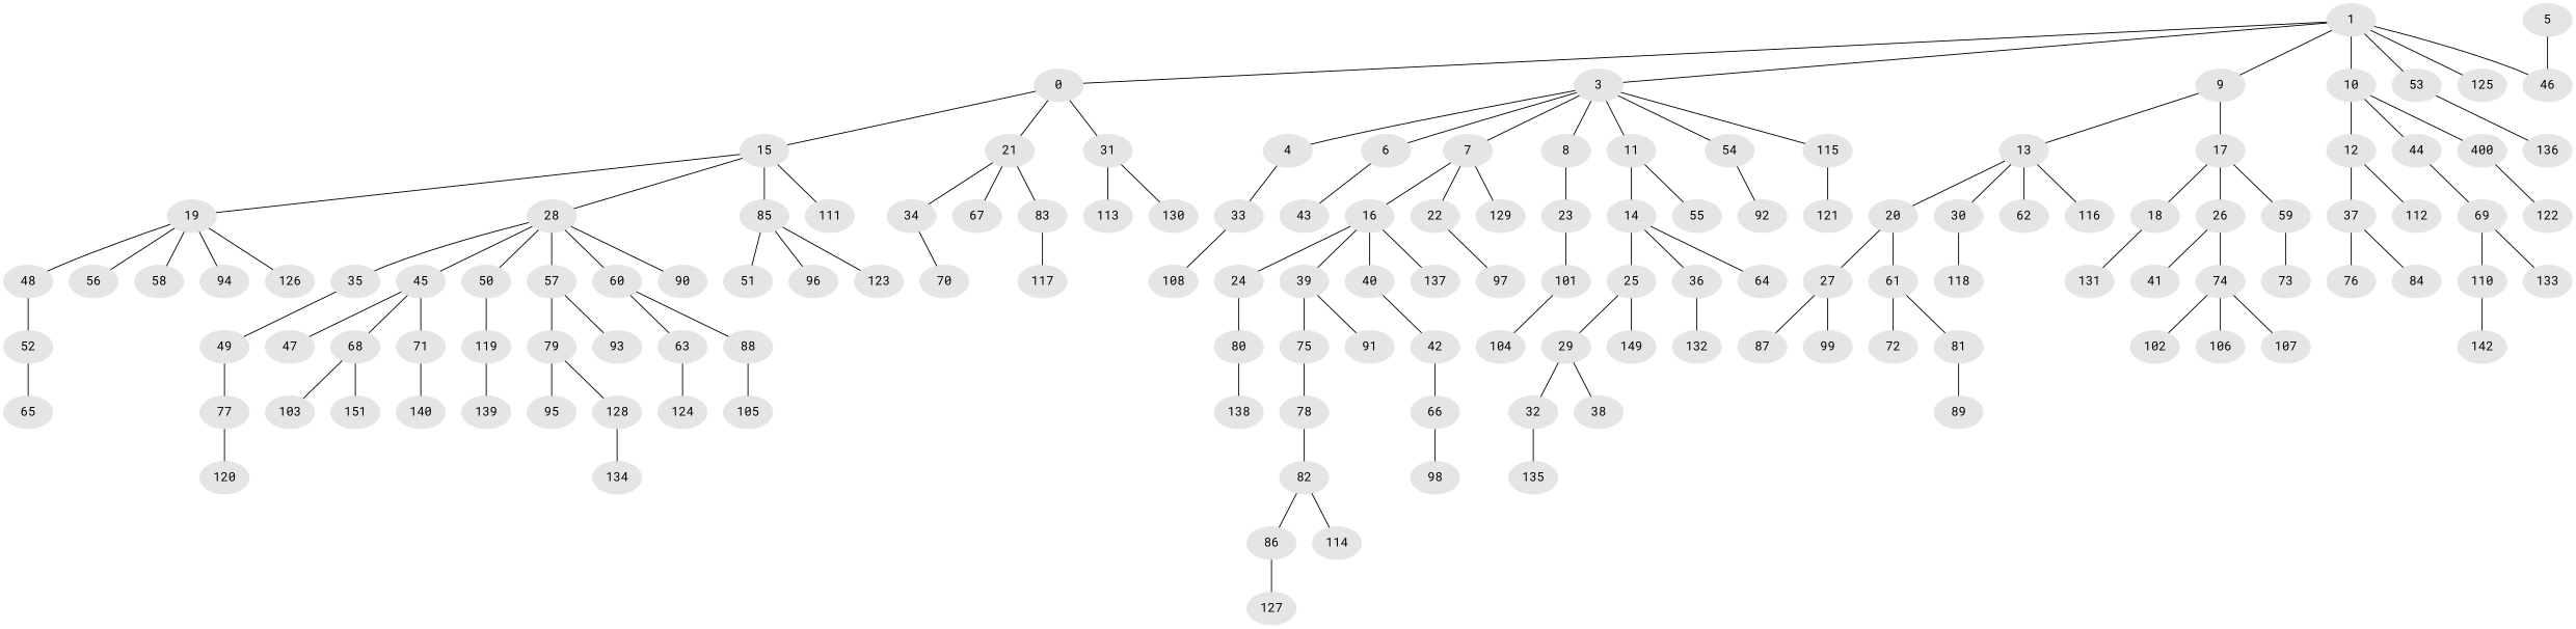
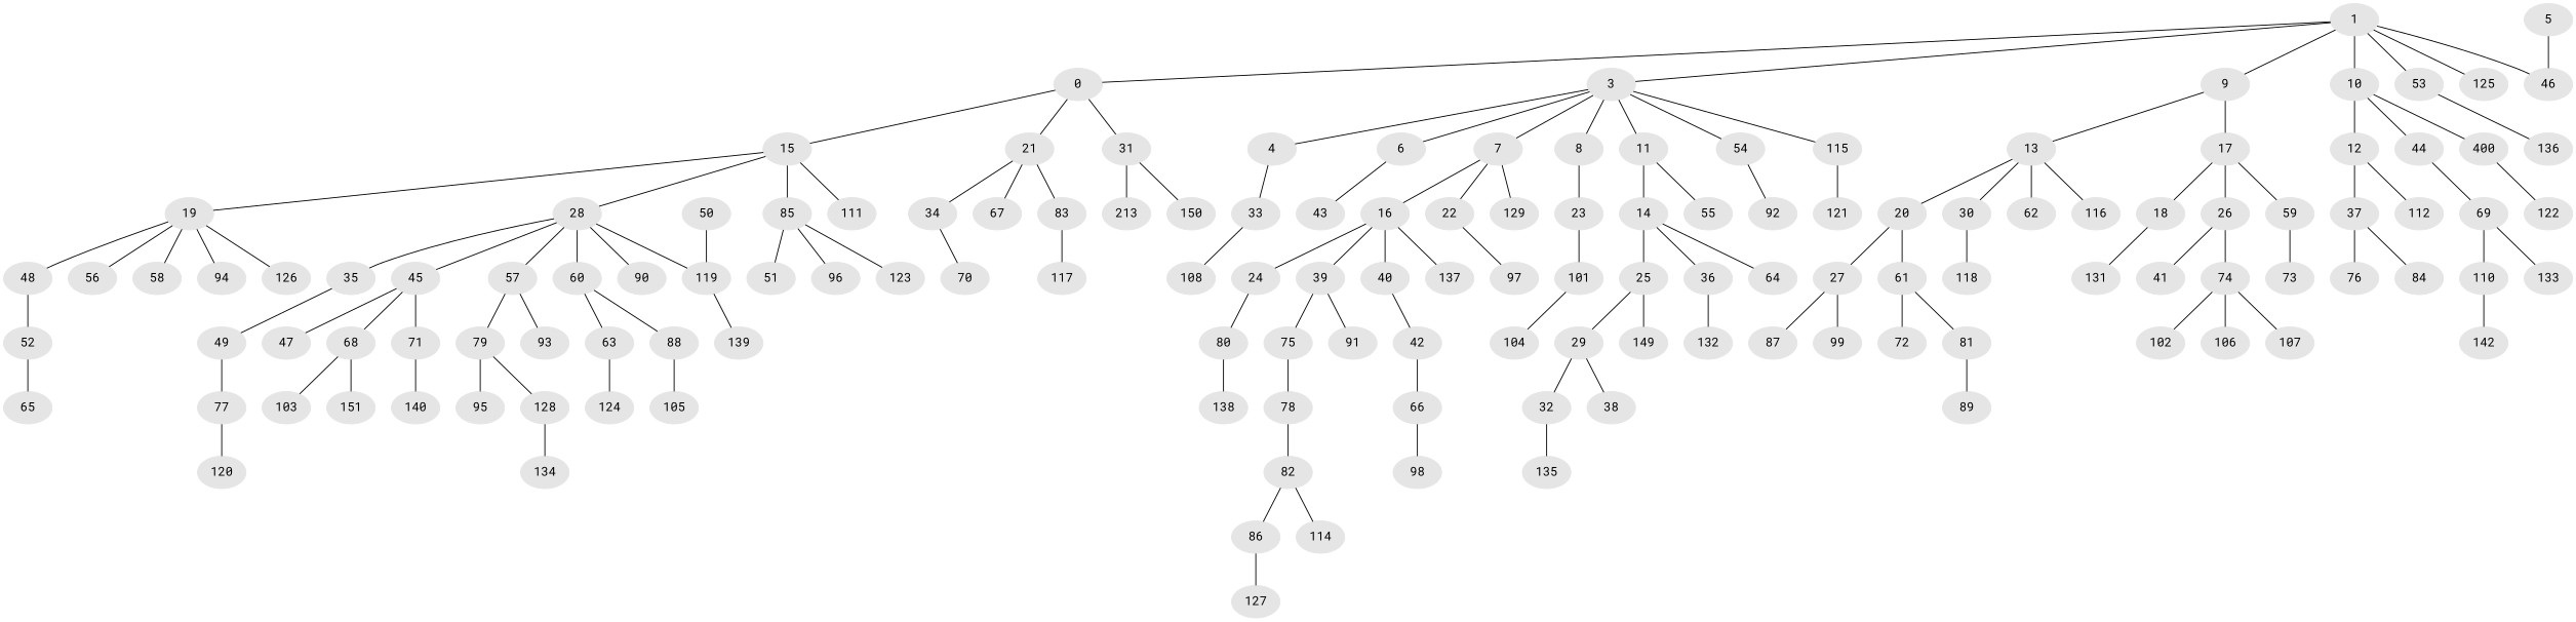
  graph {
    fontname="Roboto Mono"
    node [color=gray90 fontname="Roboto Mono" style=filled]
    edge [fontname="Roboto Mono"]
    n1 [label=0]
    1
    3
    9
    10
    53
    125
    46
    15
    21
    31
    4
    6
    7
    8
    11
    54
    115
    5
    13
    17
    12
    44
    n24 [label=400]
    136
    19
    28
    85
    111
    34
    67
    83
-   113
-   130
+   113 [label=213]
+   130 [label=150]
    33
    43
    16
    22
    129
    23
    14
    55
    92
    121
    108
    24
    39
    40
    137
    97
    101
    20
    30
    62
    116
    18
    26
    59
    37
    112
    69
    122
    25
    36
    64
    76
    84
    27
    61
    118
    29
    n72 [label=149]
    132
    48
    56
    58
    94
    126
    35
    45
    50
    57
    60
    90
    51
    96
    123
    80
    75
    91
    42
    131
    41
    74
    73
    52
    87
    99
    72
    81
    70
    117
    104
    138
    32
    38
    102
    106
    107
    49
    47
    68
    71
    119
    79
    93
    63
    88
    135
    77
    78
    66
    98
    110
    133
    103
    n127 [label=151]
    140
    65
    120
    139
    95
    128
    124
    105
    89
    142
    82
    86
    114
    134
    127
    n1 -- 15
    n1 -- 21
    n1 -- 31
    1 -- n1
    1 -- 3
    1 -- 9
    1 -- 10
    1 -- 53
    1 -- 125
    1 -- 46
    3 -- 4
    3 -- 6
    3 -- 7
    3 -- 8
    3 -- 11
    3 -- 54
    3 -- 115
    9 -- 13
    9 -- 17
    10 -- 12
    10 -- 44
    10 -- n24
    53 -- 136
    15 -- 19
    15 -- 28
    15 -- 85
    15 -- 111
    21 -- 34
    21 -- 67
    21 -- 83
    31 -- 113
    31 -- 130
    4 -- 33
    6 -- 43
    7 -- 16
    7 -- 22
    7 -- 129
    8 -- 23
    11 -- 14
    11 -- 55
    54 -- 92
    115 -- 121
    5 -- 46
    13 -- 20
    13 -- 30
    13 -- 62
    13 -- 116
    17 -- 18
    17 -- 26
    17 -- 59
    12 -- 37
    12 -- 112
    44 -- 69
    n24 -- 122
    19 -- 48
    19 -- 56
    19 -- 58
    19 -- 94
    19 -- 126
    28 -- 35
    28 -- 45
-   28 -- 50
+   28 -- 119
    28 -- 57
    28 -- 60
    28 -- 90
    85 -- 51
    85 -- 96
    85 -- 123
    34 -- 70
    83 -- 117
    33 -- 108
    16 -- 24
    16 -- 39
    16 -- 40
    16 -- 137
    22 -- 97
    23 -- 101
    14 -- 25
    14 -- 36
    14 -- 64
    24 -- 80
    39 -- 75
    39 -- 91
    40 -- 42
    101 -- 104
    20 -- 27
    20 -- 61
    30 -- 118
    18 -- 131
    26 -- 41
    26 -- 74
    59 -- 73
    37 -- 76
    37 -- 84
    69 -- 110
    69 -- 133
    25 -- 29
    25 -- n72
    36 -- 132
    27 -- 87
    27 -- 99
    61 -- 72
    61 -- 81
    29 -- 32
    29 -- 38
    48 -- 52
    35 -- 49
    45 -- 47
    45 -- 68
    45 -- 71
    50 -- 119
    57 -- 79
    57 -- 93
    60 -- 63
    60 -- 88
    80 -- 138
    75 -- 78
    42 -- 66
    74 -- 102
    74 -- 106
    74 -- 107
    52 -- 65
    81 -- 89
    32 -- 135
    49 -- 77
    68 -- 103
    68 -- n127
    71 -- 140
    119 -- 139
    79 -- 95
    79 -- 128
    63 -- 124
    88 -- 105
    77 -- 120
    78 -- 82
    66 -- 98
    110 -- 142
    128 -- 134
    82 -- 86
    82 -- 114
    86 -- 127
  }
